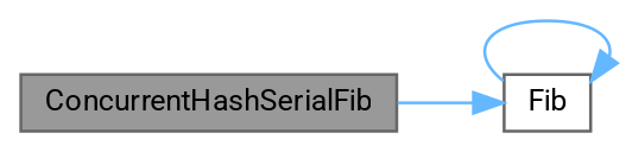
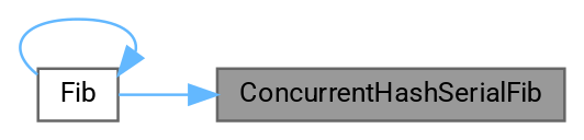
  digraph {
    rankdir=LR
    fontname=Roboto
    node [fontname=Roboto fontsize=10 shape=box style=filled]
    edge [color=steelblue1 fontname=Roboto fontsize=10 labelfontname=Helvetica labelfontsize=10 style=solid]
    n1 [color=gray40 fillcolor=grey60 fontcolor=black height=0.2 label=ConcurrentHashSerialFib width=0.4]
    n2 [color=grey40 fillcolor=white height=0.2 label=Fib width=0.4]
-   n1 -> n2
+   n2 -> n1
    n2 -> n2
  }
